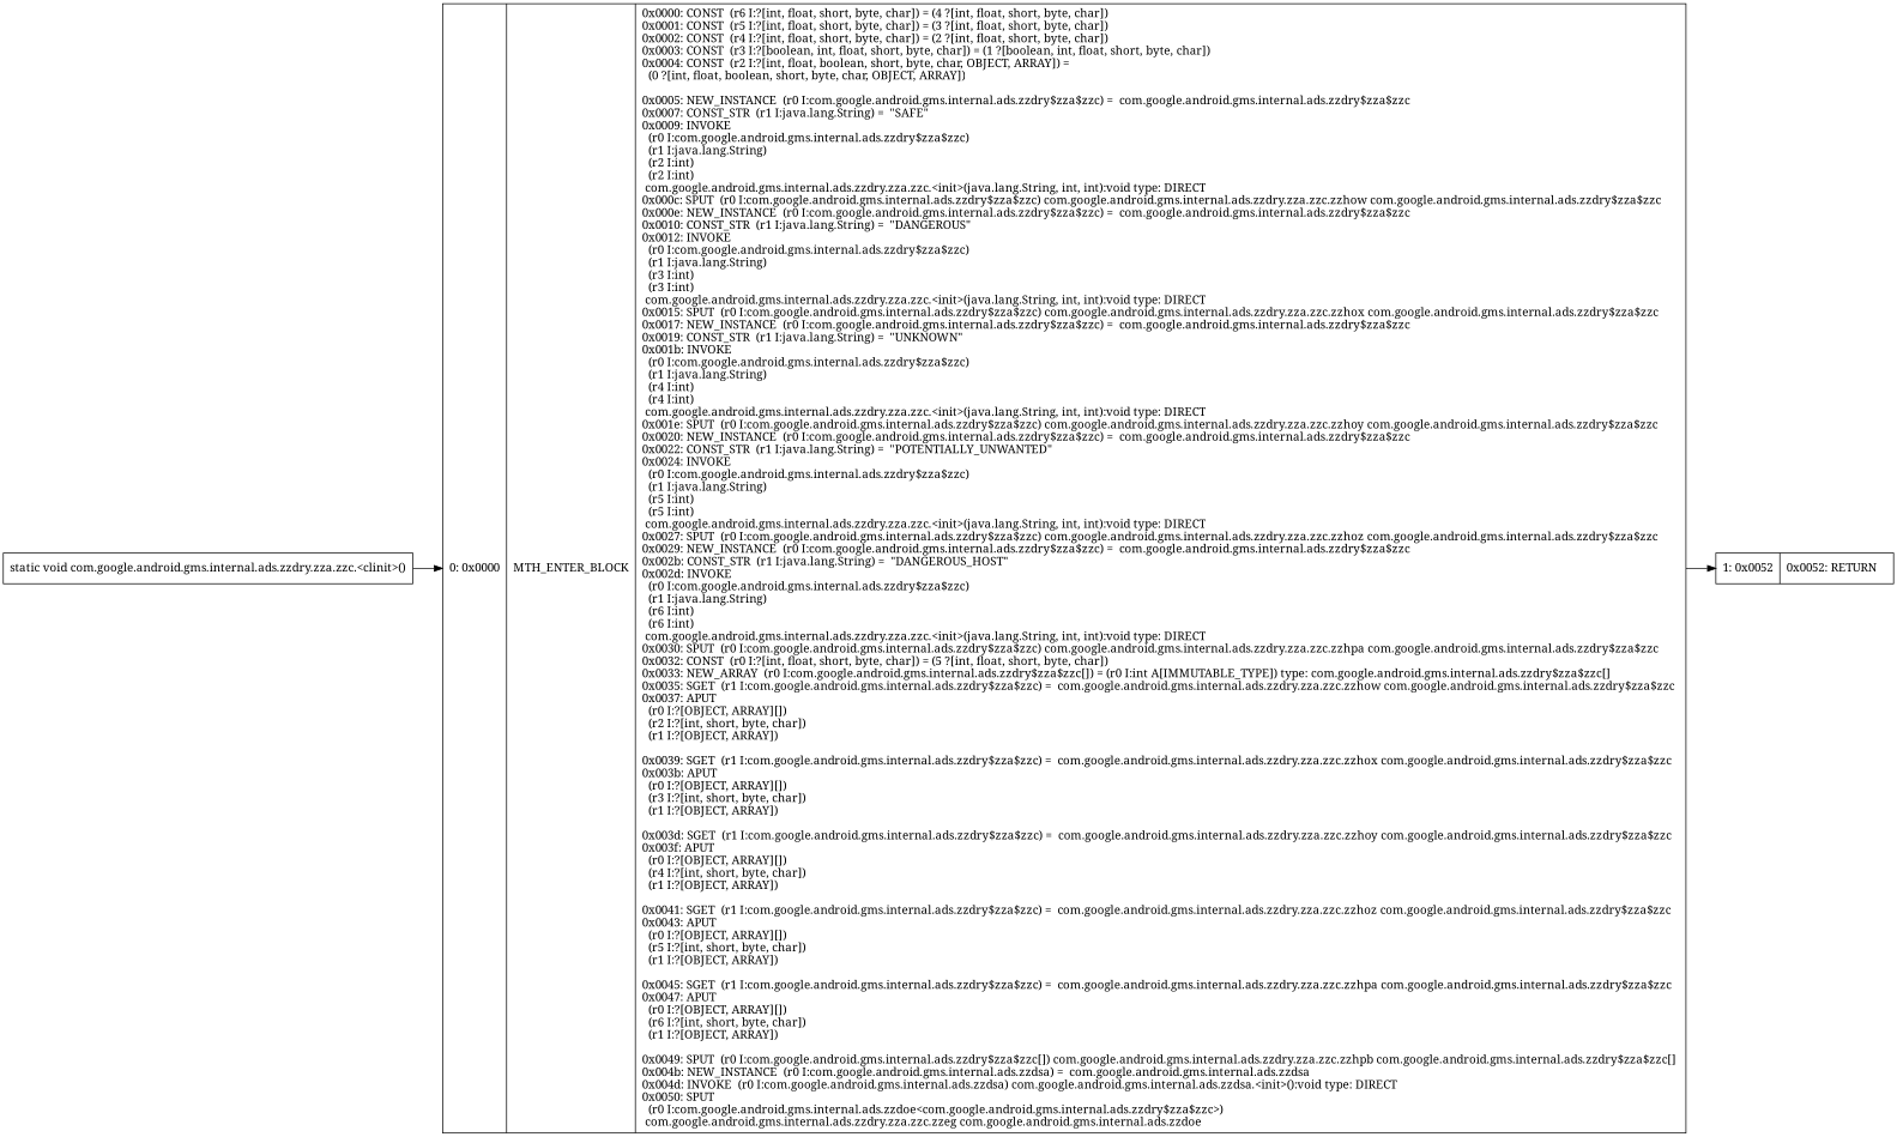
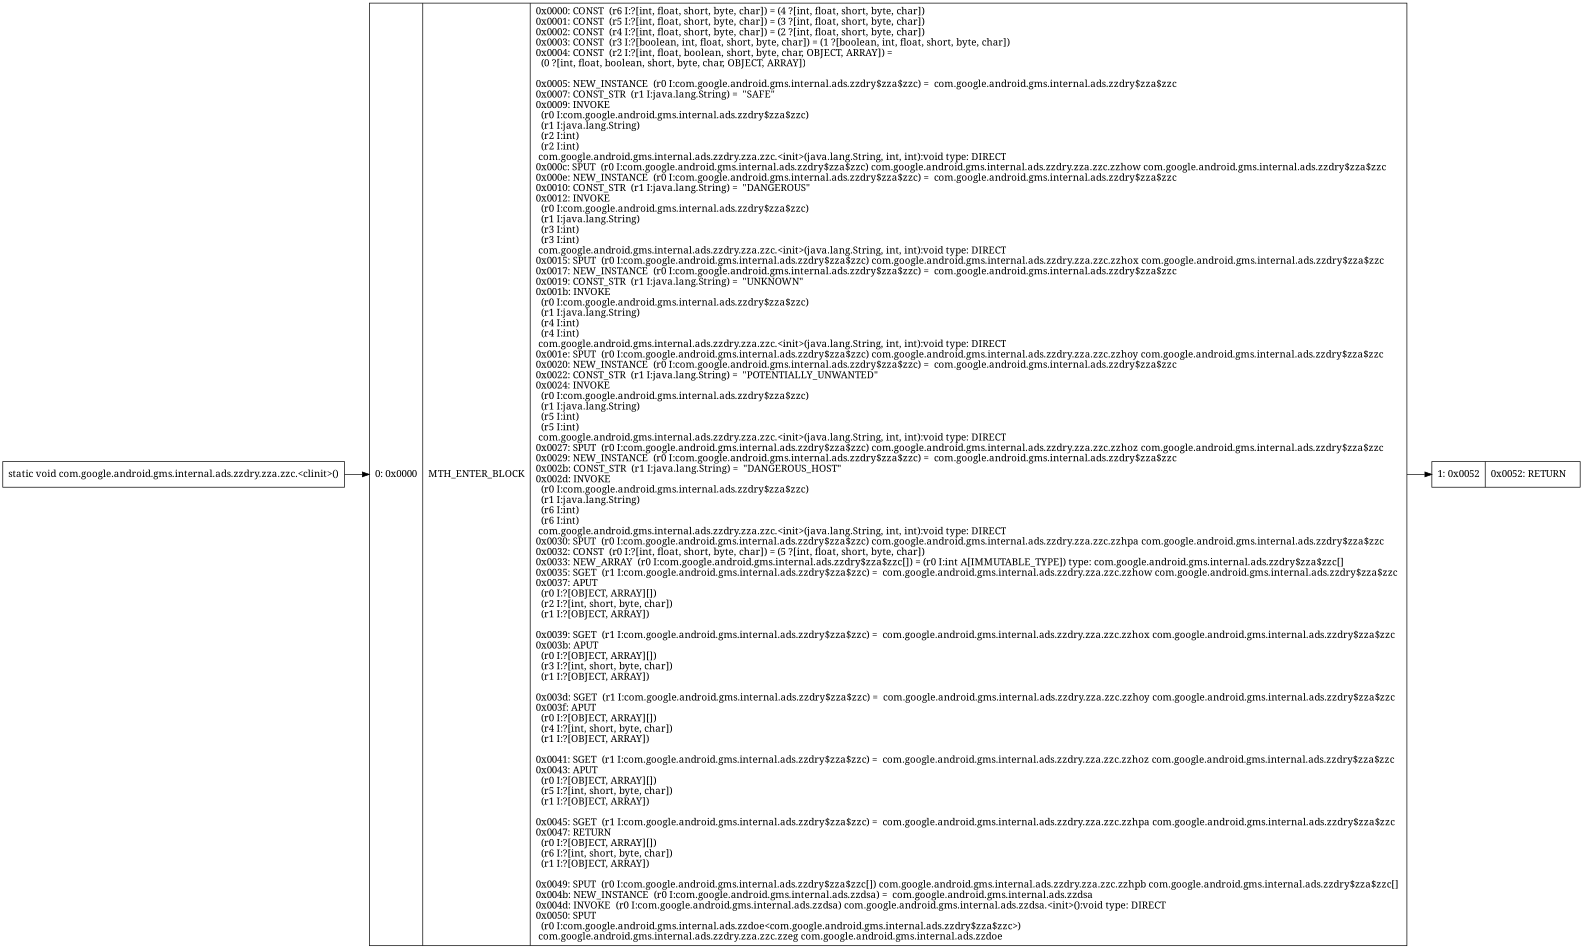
  digraph {
    rankdir=LR
    fontname="Noto Serif"
    node [shape=record fontname="Noto Serif"]
    edge [fontname="Noto Serif"]
-   n1 [label="{0\:\ 0x0000|MTH_ENTER_BLOCK\l|0x0000: CONST  (r6 I:?[int, float, short, byte, char]) = (4 ?[int, float, short, byte, char]) \l0x0001: CONST  (r5 I:?[int, float, short, byte, char]) = (3 ?[int, float, short, byte, char]) \l0x0002: CONST  (r4 I:?[int, float, short, byte, char]) = (2 ?[int, float, short, byte, char]) \l0x0003: CONST  (r3 I:?[boolean, int, float, short, byte, char]) = (1 ?[boolean, int, float, short, byte, char]) \l0x0004: CONST  (r2 I:?[int, float, boolean, short, byte, char, OBJECT, ARRAY]) = \l  (0 ?[int, float, boolean, short, byte, char, OBJECT, ARRAY])\l \l0x0005: NEW_INSTANCE  (r0 I:com.google.android.gms.internal.ads.zzdry$zza$zzc) =  com.google.android.gms.internal.ads.zzdry$zza$zzc \l0x0007: CONST_STR  (r1 I:java.lang.String) =  \"SAFE\" \l0x0009: INVOKE  \l  (r0 I:com.google.android.gms.internal.ads.zzdry$zza$zzc)\l  (r1 I:java.lang.String)\l  (r2 I:int)\l  (r2 I:int)\l com.google.android.gms.internal.ads.zzdry.zza.zzc.\<init\>(java.lang.String, int, int):void type: DIRECT \l0x000c: SPUT  (r0 I:com.google.android.gms.internal.ads.zzdry$zza$zzc) com.google.android.gms.internal.ads.zzdry.zza.zzc.zzhow com.google.android.gms.internal.ads.zzdry$zza$zzc \l0x000e: NEW_INSTANCE  (r0 I:com.google.android.gms.internal.ads.zzdry$zza$zzc) =  com.google.android.gms.internal.ads.zzdry$zza$zzc \l0x0010: CONST_STR  (r1 I:java.lang.String) =  \"DANGEROUS\" \l0x0012: INVOKE  \l  (r0 I:com.google.android.gms.internal.ads.zzdry$zza$zzc)\l  (r1 I:java.lang.String)\l  (r3 I:int)\l  (r3 I:int)\l com.google.android.gms.internal.ads.zzdry.zza.zzc.\<init\>(java.lang.String, int, int):void type: DIRECT \l0x0015: SPUT  (r0 I:com.google.android.gms.internal.ads.zzdry$zza$zzc) com.google.android.gms.internal.ads.zzdry.zza.zzc.zzhox com.google.android.gms.internal.ads.zzdry$zza$zzc \l0x0017: NEW_INSTANCE  (r0 I:com.google.android.gms.internal.ads.zzdry$zza$zzc) =  com.google.android.gms.internal.ads.zzdry$zza$zzc \l0x0019: CONST_STR  (r1 I:java.lang.String) =  \"UNKNOWN\" \l0x001b: INVOKE  \l  (r0 I:com.google.android.gms.internal.ads.zzdry$zza$zzc)\l  (r1 I:java.lang.String)\l  (r4 I:int)\l  (r4 I:int)\l com.google.android.gms.internal.ads.zzdry.zza.zzc.\<init\>(java.lang.String, int, int):void type: DIRECT \l0x001e: SPUT  (r0 I:com.google.android.gms.internal.ads.zzdry$zza$zzc) com.google.android.gms.internal.ads.zzdry.zza.zzc.zzhoy com.google.android.gms.internal.ads.zzdry$zza$zzc \l0x0020: NEW_INSTANCE  (r0 I:com.google.android.gms.internal.ads.zzdry$zza$zzc) =  com.google.android.gms.internal.ads.zzdry$zza$zzc \l0x0022: CONST_STR  (r1 I:java.lang.String) =  \"POTENTIALLY_UNWANTED\" \l0x0024: INVOKE  \l  (r0 I:com.google.android.gms.internal.ads.zzdry$zza$zzc)\l  (r1 I:java.lang.String)\l  (r5 I:int)\l  (r5 I:int)\l com.google.android.gms.internal.ads.zzdry.zza.zzc.\<init\>(java.lang.String, int, int):void type: DIRECT \l0x0027: SPUT  (r0 I:com.google.android.gms.internal.ads.zzdry$zza$zzc) com.google.android.gms.internal.ads.zzdry.zza.zzc.zzhoz com.google.android.gms.internal.ads.zzdry$zza$zzc \l0x0029: NEW_INSTANCE  (r0 I:com.google.android.gms.internal.ads.zzdry$zza$zzc) =  com.google.android.gms.internal.ads.zzdry$zza$zzc \l0x002b: CONST_STR  (r1 I:java.lang.String) =  \"DANGEROUS_HOST\" \l0x002d: INVOKE  \l  (r0 I:com.google.android.gms.internal.ads.zzdry$zza$zzc)\l  (r1 I:java.lang.String)\l  (r6 I:int)\l  (r6 I:int)\l com.google.android.gms.internal.ads.zzdry.zza.zzc.\<init\>(java.lang.String, int, int):void type: DIRECT \l0x0030: SPUT  (r0 I:com.google.android.gms.internal.ads.zzdry$zza$zzc) com.google.android.gms.internal.ads.zzdry.zza.zzc.zzhpa com.google.android.gms.internal.ads.zzdry$zza$zzc \l0x0032: CONST  (r0 I:?[int, float, short, byte, char]) = (5 ?[int, float, short, byte, char]) \l0x0033: NEW_ARRAY  (r0 I:com.google.android.gms.internal.ads.zzdry$zza$zzc[]) = (r0 I:int A[IMMUTABLE_TYPE]) type: com.google.android.gms.internal.ads.zzdry$zza$zzc[] \l0x0035: SGET  (r1 I:com.google.android.gms.internal.ads.zzdry$zza$zzc) =  com.google.android.gms.internal.ads.zzdry.zza.zzc.zzhow com.google.android.gms.internal.ads.zzdry$zza$zzc \l0x0037: APUT  \l  (r0 I:?[OBJECT, ARRAY][])\l  (r2 I:?[int, short, byte, char])\l  (r1 I:?[OBJECT, ARRAY])\l \l0x0039: SGET  (r1 I:com.google.android.gms.internal.ads.zzdry$zza$zzc) =  com.google.android.gms.internal.ads.zzdry.zza.zzc.zzhox com.google.android.gms.internal.ads.zzdry$zza$zzc \l0x003b: APUT  \l  (r0 I:?[OBJECT, ARRAY][])\l  (r3 I:?[int, short, byte, char])\l  (r1 I:?[OBJECT, ARRAY])\l \l0x003d: SGET  (r1 I:com.google.android.gms.internal.ads.zzdry$zza$zzc) =  com.google.android.gms.internal.ads.zzdry.zza.zzc.zzhoy com.google.android.gms.internal.ads.zzdry$zza$zzc \l0x003f: APUT  \l  (r0 I:?[OBJECT, ARRAY][])\l  (r4 I:?[int, short, byte, char])\l  (r1 I:?[OBJECT, ARRAY])\l \l0x0041: SGET  (r1 I:com.google.android.gms.internal.ads.zzdry$zza$zzc) =  com.google.android.gms.internal.ads.zzdry.zza.zzc.zzhoz com.google.android.gms.internal.ads.zzdry$zza$zzc \l0x0043: APUT  \l  (r0 I:?[OBJECT, ARRAY][])\l  (r5 I:?[int, short, byte, char])\l  (r1 I:?[OBJECT, ARRAY])\l \l0x0045: SGET  (r1 I:com.google.android.gms.internal.ads.zzdry$zza$zzc) =  com.google.android.gms.internal.ads.zzdry.zza.zzc.zzhpa com.google.android.gms.internal.ads.zzdry$zza$zzc \l0x0047: APUT  \l  (r0 I:?[OBJECT, ARRAY][])\l  (r6 I:?[int, short, byte, char])\l  (r1 I:?[OBJECT, ARRAY])\l \l0x0049: SPUT  (r0 I:com.google.android.gms.internal.ads.zzdry$zza$zzc[]) com.google.android.gms.internal.ads.zzdry.zza.zzc.zzhpb com.google.android.gms.internal.ads.zzdry$zza$zzc[] \l0x004b: NEW_INSTANCE  (r0 I:com.google.android.gms.internal.ads.zzdsa) =  com.google.android.gms.internal.ads.zzdsa \l0x004d: INVOKE  (r0 I:com.google.android.gms.internal.ads.zzdsa) com.google.android.gms.internal.ads.zzdsa.\<init\>():void type: DIRECT \l0x0050: SPUT  \l  (r0 I:com.google.android.gms.internal.ads.zzdoe\<com.google.android.gms.internal.ads.zzdry$zza$zzc\>)\l com.google.android.gms.internal.ads.zzdry.zza.zzc.zzeg com.google.android.gms.internal.ads.zzdoe \l}"]
+   n1 [label="{0\:\ 0x0000|MTH_ENTER_BLOCK\l|0x0000: CONST  (r6 I:?[int, float, short, byte, char]) = (4 ?[int, float, short, byte, char]) \l0x0001: CONST  (r5 I:?[int, float, short, byte, char]) = (3 ?[int, float, short, byte, char]) \l0x0002: CONST  (r4 I:?[int, float, short, byte, char]) = (2 ?[int, float, short, byte, char]) \l0x0003: CONST  (r3 I:?[boolean, int, float, short, byte, char]) = (1 ?[boolean, int, float, short, byte, char]) \l0x0004: CONST  (r2 I:?[int, float, boolean, short, byte, char, OBJECT, ARRAY]) = \l  (0 ?[int, float, boolean, short, byte, char, OBJECT, ARRAY])\l \l0x0005: NEW_INSTANCE  (r0 I:com.google.android.gms.internal.ads.zzdry$zza$zzc) =  com.google.android.gms.internal.ads.zzdry$zza$zzc \l0x0007: CONST_STR  (r1 I:java.lang.String) =  \"SAFE\" \l0x0009: INVOKE  \l  (r0 I:com.google.android.gms.internal.ads.zzdry$zza$zzc)\l  (r1 I:java.lang.String)\l  (r2 I:int)\l  (r2 I:int)\l com.google.android.gms.internal.ads.zzdry.zza.zzc.\<init\>(java.lang.String, int, int):void type: DIRECT \l0x000c: SPUT  (r0 I:com.google.android.gms.internal.ads.zzdry$zza$zzc) com.google.android.gms.internal.ads.zzdry.zza.zzc.zzhow com.google.android.gms.internal.ads.zzdry$zza$zzc \l0x000e: NEW_INSTANCE  (r0 I:com.google.android.gms.internal.ads.zzdry$zza$zzc) =  com.google.android.gms.internal.ads.zzdry$zza$zzc \l0x0010: CONST_STR  (r1 I:java.lang.String) =  \"DANGEROUS\" \l0x0012: INVOKE  \l  (r0 I:com.google.android.gms.internal.ads.zzdry$zza$zzc)\l  (r1 I:java.lang.String)\l  (r3 I:int)\l  (r3 I:int)\l com.google.android.gms.internal.ads.zzdry.zza.zzc.\<init\>(java.lang.String, int, int):void type: DIRECT \l0x0015: SPUT  (r0 I:com.google.android.gms.internal.ads.zzdry$zza$zzc) com.google.android.gms.internal.ads.zzdry.zza.zzc.zzhox com.google.android.gms.internal.ads.zzdry$zza$zzc \l0x0017: NEW_INSTANCE  (r0 I:com.google.android.gms.internal.ads.zzdry$zza$zzc) =  com.google.android.gms.internal.ads.zzdry$zza$zzc \l0x0019: CONST_STR  (r1 I:java.lang.String) =  \"UNKNOWN\" \l0x001b: INVOKE  \l  (r0 I:com.google.android.gms.internal.ads.zzdry$zza$zzc)\l  (r1 I:java.lang.String)\l  (r4 I:int)\l  (r4 I:int)\l com.google.android.gms.internal.ads.zzdry.zza.zzc.\<init\>(java.lang.String, int, int):void type: DIRECT \l0x001e: SPUT  (r0 I:com.google.android.gms.internal.ads.zzdry$zza$zzc) com.google.android.gms.internal.ads.zzdry.zza.zzc.zzhoy com.google.android.gms.internal.ads.zzdry$zza$zzc \l0x0020: NEW_INSTANCE  (r0 I:com.google.android.gms.internal.ads.zzdry$zza$zzc) =  com.google.android.gms.internal.ads.zzdry$zza$zzc \l0x0022: CONST_STR  (r1 I:java.lang.String) =  \"POTENTIALLY_UNWANTED\" \l0x0024: INVOKE  \l  (r0 I:com.google.android.gms.internal.ads.zzdry$zza$zzc)\l  (r1 I:java.lang.String)\l  (r5 I:int)\l  (r5 I:int)\l com.google.android.gms.internal.ads.zzdry.zza.zzc.\<init\>(java.lang.String, int, int):void type: DIRECT \l0x0027: SPUT  (r0 I:com.google.android.gms.internal.ads.zzdry$zza$zzc) com.google.android.gms.internal.ads.zzdry.zza.zzc.zzhoz com.google.android.gms.internal.ads.zzdry$zza$zzc \l0x0029: NEW_INSTANCE  (r0 I:com.google.android.gms.internal.ads.zzdry$zza$zzc) =  com.google.android.gms.internal.ads.zzdry$zza$zzc \l0x002b: CONST_STR  (r1 I:java.lang.String) =  \"DANGEROUS_HOST\" \l0x002d: INVOKE  \l  (r0 I:com.google.android.gms.internal.ads.zzdry$zza$zzc)\l  (r1 I:java.lang.String)\l  (r6 I:int)\l  (r6 I:int)\l com.google.android.gms.internal.ads.zzdry.zza.zzc.\<init\>(java.lang.String, int, int):void type: DIRECT \l0x0030: SPUT  (r0 I:com.google.android.gms.internal.ads.zzdry$zza$zzc) com.google.android.gms.internal.ads.zzdry.zza.zzc.zzhpa com.google.android.gms.internal.ads.zzdry$zza$zzc \l0x0032: CONST  (r0 I:?[int, float, short, byte, char]) = (5 ?[int, float, short, byte, char]) \l0x0033: NEW_ARRAY  (r0 I:com.google.android.gms.internal.ads.zzdry$zza$zzc[]) = (r0 I:int A[IMMUTABLE_TYPE]) type: com.google.android.gms.internal.ads.zzdry$zza$zzc[] \l0x0035: SGET  (r1 I:com.google.android.gms.internal.ads.zzdry$zza$zzc) =  com.google.android.gms.internal.ads.zzdry.zza.zzc.zzhow com.google.android.gms.internal.ads.zzdry$zza$zzc \l0x0037: APUT  \l  (r0 I:?[OBJECT, ARRAY][])\l  (r2 I:?[int, short, byte, char])\l  (r1 I:?[OBJECT, ARRAY])\l \l0x0039: SGET  (r1 I:com.google.android.gms.internal.ads.zzdry$zza$zzc) =  com.google.android.gms.internal.ads.zzdry.zza.zzc.zzhox com.google.android.gms.internal.ads.zzdry$zza$zzc \l0x003b: APUT  \l  (r0 I:?[OBJECT, ARRAY][])\l  (r3 I:?[int, short, byte, char])\l  (r1 I:?[OBJECT, ARRAY])\l \l0x003d: SGET  (r1 I:com.google.android.gms.internal.ads.zzdry$zza$zzc) =  com.google.android.gms.internal.ads.zzdry.zza.zzc.zzhoy com.google.android.gms.internal.ads.zzdry$zza$zzc \l0x003f: APUT  \l  (r0 I:?[OBJECT, ARRAY][])\l  (r4 I:?[int, short, byte, char])\l  (r1 I:?[OBJECT, ARRAY])\l \l0x0041: SGET  (r1 I:com.google.android.gms.internal.ads.zzdry$zza$zzc) =  com.google.android.gms.internal.ads.zzdry.zza.zzc.zzhoz com.google.android.gms.internal.ads.zzdry$zza$zzc \l0x0043: APUT  \l  (r0 I:?[OBJECT, ARRAY][])\l  (r5 I:?[int, short, byte, char])\l  (r1 I:?[OBJECT, ARRAY])\l \l0x0045: SGET  (r1 I:com.google.android.gms.internal.ads.zzdry$zza$zzc) =  com.google.android.gms.internal.ads.zzdry.zza.zzc.zzhpa com.google.android.gms.internal.ads.zzdry$zza$zzc \l0x0047: RETURN  \l  (r0 I:?[OBJECT, ARRAY][])\l  (r6 I:?[int, short, byte, char])\l  (r1 I:?[OBJECT, ARRAY])\l \l0x0049: SPUT  (r0 I:com.google.android.gms.internal.ads.zzdry$zza$zzc[]) com.google.android.gms.internal.ads.zzdry.zza.zzc.zzhpb com.google.android.gms.internal.ads.zzdry$zza$zzc[] \l0x004b: NEW_INSTANCE  (r0 I:com.google.android.gms.internal.ads.zzdsa) =  com.google.android.gms.internal.ads.zzdsa \l0x004d: INVOKE  (r0 I:com.google.android.gms.internal.ads.zzdsa) com.google.android.gms.internal.ads.zzdsa.\<init\>():void type: DIRECT \l0x0050: SPUT  \l  (r0 I:com.google.android.gms.internal.ads.zzdoe\<com.google.android.gms.internal.ads.zzdry$zza$zzc\>)\l com.google.android.gms.internal.ads.zzdry.zza.zzc.zzeg com.google.android.gms.internal.ads.zzdoe \l}"]
    n2 [label="{1\:\ 0x0052|0x0052: RETURN   \l}"]
    n3 [label="{static void com.google.android.gms.internal.ads.zzdry.zza.zzc.\<clinit\>() }"]
    n1 -> n2
    n3 -> n1
  }
